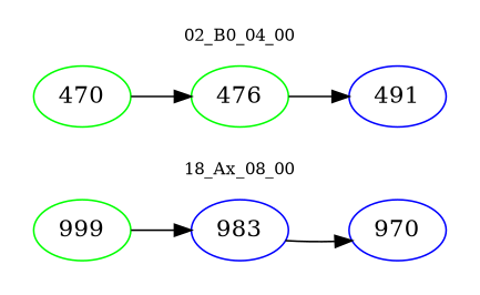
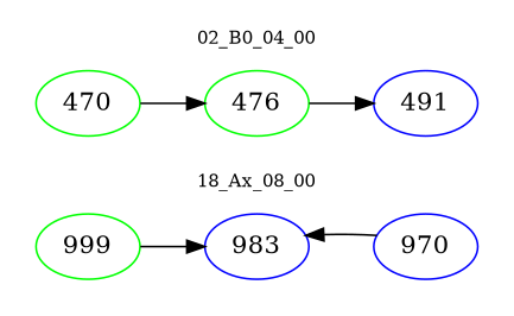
  digraph {
    rankdir=LR
    node [color=green]
    edge [color=black]
    n1 [label=999]
    n2 [color=blue label=983]
    n3 [color=blue label=970]
    n4 [label=470]
    n5 [label=476]
    n6 [color=blue label=491]
    subgraph cluster_1 {
      color=white
      fontsize=10
      label="18_Ax_08_00"
      n1
      n2
      n3
    }
    subgraph cluster_2 {
      color=white
      fontsize=10
      label="02_B0_04_00"
      n4
      n5
      n6
    }
    n1 -> n2
-   n2 -> n3
+   n3 -> n2
    n4 -> n5
    n5 -> n6
  }
